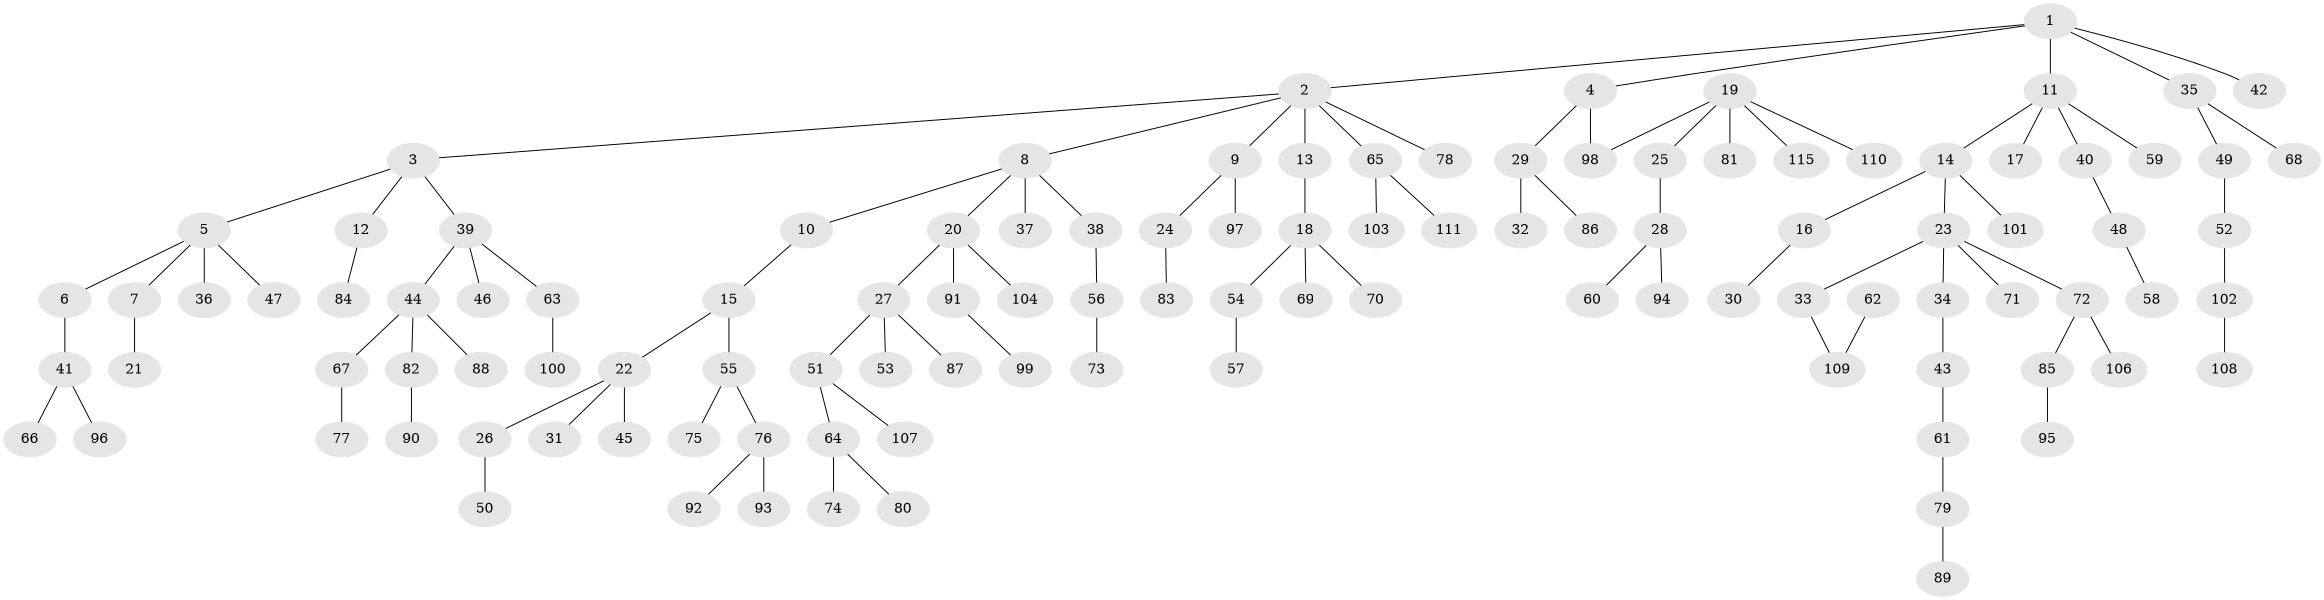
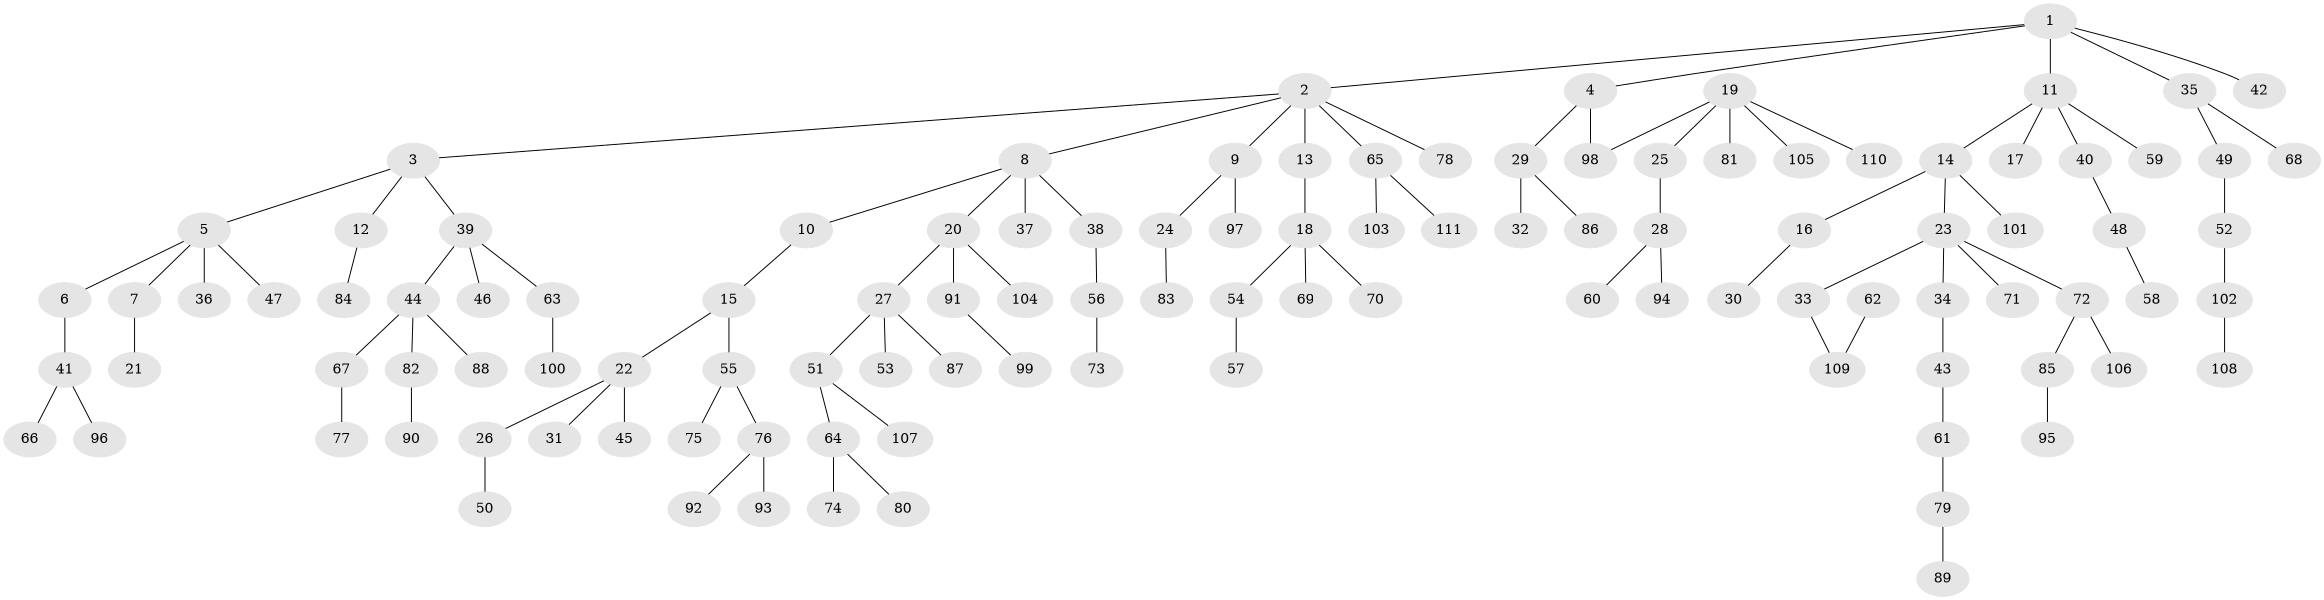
  graph {
    node [color=gray90 style=filled]
    1
    2
    4
    11
    35
    42
    3
    8
    9
    13
    65
    78
    29
    98
    14
    17
    40
    59
    49
    68
    5
    12
    39
    10
    20
    37
    38
    24
    97
    18
    103
    111
    6
    7
    36
    47
    84
    44
    46
    63
    19
    25
    81
-   105 [label=115]
+   105
    110
    32
    86
    41
    21
    66
    96
    15
    27
    91
    104
    56
    83
    22
    55
    16
    23
    101
    48
    54
    69
    70
    30
    33
    34
    71
    72
    26
    31
    45
    75
    76
    57
    28
    51
    53
    87
    99
    50
    109
    43
    85
    106
    60
    94
    64
    107
    62
    61
    52
    73
    67
    82
    88
    100
    58
    79
    77
    90
    102
    74
    80
    108
    92
    93
    89
    95
    1 -- 2
    1 -- 4
    1 -- 11
    1 -- 35
    1 -- 42
    2 -- 3
    2 -- 8
    2 -- 9
    2 -- 13
    2 -- 65
    2 -- 78
    4 -- 29
    4 -- 98
    11 -- 14
    11 -- 17
    11 -- 40
    11 -- 59
    35 -- 49
    35 -- 68
    3 -- 5
    3 -- 12
    3 -- 39
    8 -- 10
    8 -- 20
    8 -- 37
    8 -- 38
    9 -- 24
    9 -- 97
    13 -- 18
    65 -- 103
    65 -- 111
    29 -- 32
    29 -- 86
    14 -- 16
    14 -- 23
    14 -- 101
    40 -- 48
    49 -- 52
    5 -- 6
    5 -- 7
    5 -- 36
    5 -- 47
    12 -- 84
    39 -- 44
    39 -- 46
    39 -- 63
    10 -- 15
    20 -- 27
    20 -- 91
    20 -- 104
    38 -- 56
    24 -- 83
    18 -- 54
    18 -- 69
    18 -- 70
    6 -- 41
    7 -- 21
    44 -- 67
    44 -- 82
    44 -- 88
    63 -- 100
    19 -- 98
    19 -- 25
    19 -- 81
    19 -- 105
    19 -- 110
    25 -- 28
    41 -- 66
    41 -- 96
    15 -- 22
    15 -- 55
    27 -- 51
    27 -- 53
    27 -- 87
    91 -- 99
    56 -- 73
    22 -- 26
    22 -- 31
    22 -- 45
    55 -- 75
    55 -- 76
    16 -- 30
    23 -- 33
    23 -- 34
    23 -- 71
    23 -- 72
    48 -- 58
    54 -- 57
    33 -- 109
    34 -- 43
    72 -- 85
    72 -- 106
    26 -- 50
    76 -- 92
    76 -- 93
    28 -- 60
    28 -- 94
    51 -- 64
    51 -- 107
    43 -- 61
    85 -- 95
    64 -- 74
    64 -- 80
    62 -- 109
    61 -- 79
    52 -- 102
    67 -- 77
    82 -- 90
    79 -- 89
    102 -- 108
  }
